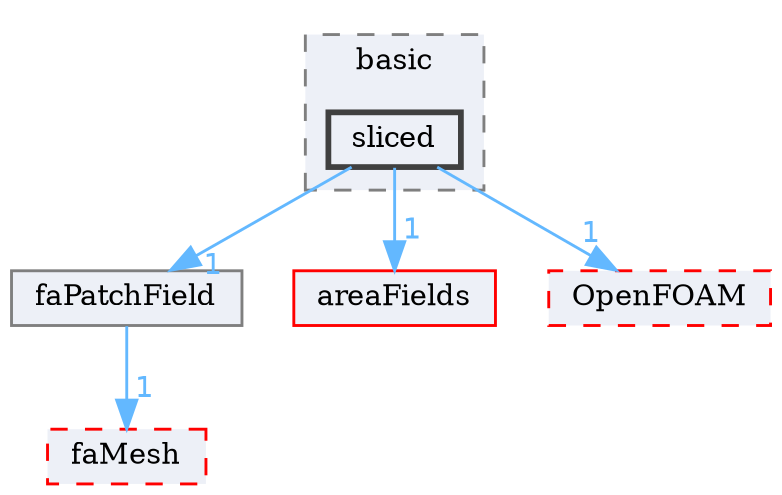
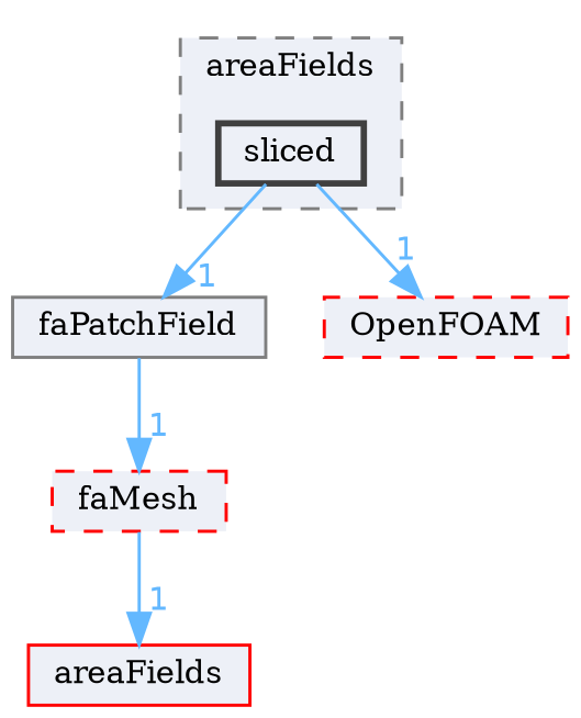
  digraph {
    compound=true
    fontname="DejaVu Serif"
    node [color=red fillcolor="#edf0f7" fontname="DejaVu Serif" fontsize=10 shape=box style=filled]
    edge [color=steelblue1 fontcolor=steelblue1 fontname="DejaVu Serif" fontsize=10 headlabel=1 labeldistance=1.5 labelfontname=Helvetica labelfontsize=10]
    n1 [color=grey25 height=0.2 label=sliced style="filled,bold" width=0.4]
    n2 [color=grey50 height=0.2 label=faPatchField width=0.4]
    n3 [height=0.2 label=areaFields width=0.4]
    n4 [height=0.2 label=OpenFOAM style="filled,dashed" width=0.4]
    n5 [height=0.2 label=faMesh style="filled,dashed" width=0.4]
    subgraph cluster_1 {
      bgcolor="#edf0f7"
      fontsize=10
-     label=basic
+     label=areaFields
      pencolor=grey50
      style="filled,dashed"
      n1
    }
    n1 -> n2
-   n1 -> n3
+   n5 -> n3
    n1 -> n4
    n2 -> n5
  }
